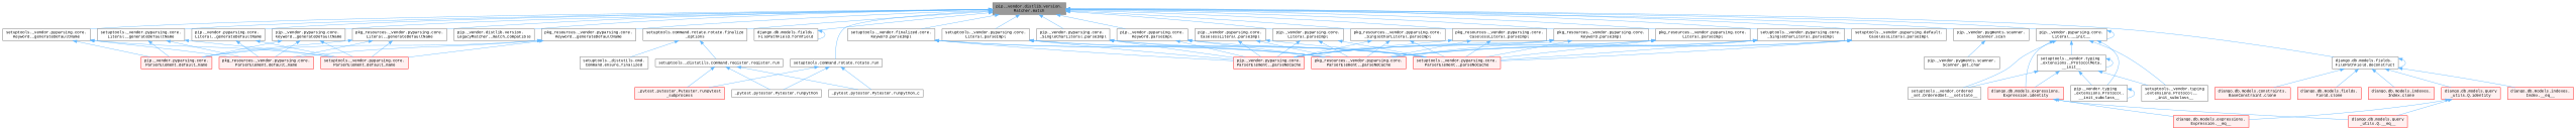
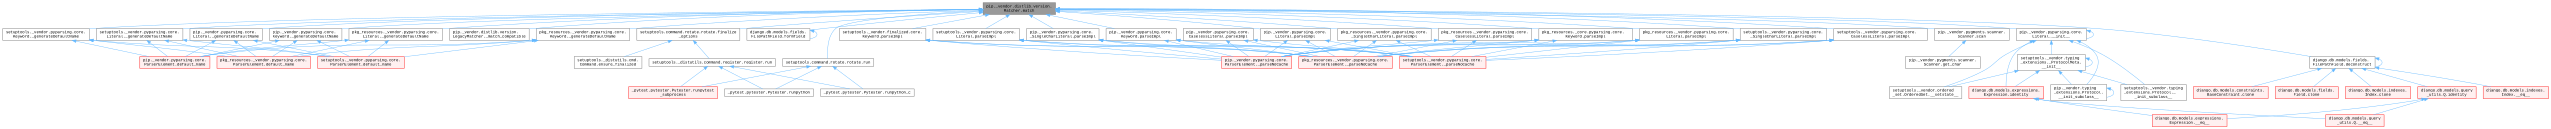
  digraph {
    fontname="Liberation Mono"
    rankdir=TB
    node [color=grey40 fillcolor=white fontname="Liberation Mono" fontsize=10 shape=box style=filled]
    edge [color=steelblue1 dir=back fontname="Liberation Mono" fontsize=10 labelfontname=Helvetica labelfontsize=10 style=solid]
    n1 [color=gray40 fillcolor=grey60 fontcolor=black height=0.2 label="pip._vendor.distlib.version.\lMatcher.match" width=0.4]
    n2 [height=0.2 label="pip._vendor.pyparsing.core.\lLiteral.__init__" width=0.4]
    n3 [height=0.2 label="pip._vendor.pyparsing.core.\lKeyword._generateDefaultName" width=0.4]
    n4 [height=0.2 label="pip._vendor.pyparsing.core.\lLiteral._generateDefaultName" width=0.4]
    n5 [height=0.2 label="pkg_resources._vendor.pyparsing.core.\lKeyword._generateDefaultName" width=0.4]
    n6 [height=0.2 label="pkg_resources._vendor.pyparsing.core.\lLiteral._generateDefaultName" width=0.4]
    n7 [height=0.2 label="setuptools._vendor.pyparsing.core.\lKeyword._generateDefaultName" width=0.4]
    n8 [height=0.2 label="setuptools._vendor.pyparsing.core.\lLiteral._generateDefaultName" width=0.4]
    n9 [height=0.2 label="pip._vendor.distlib.version.\lLegacyMatcher._match_compatible" width=0.4]
    n10 [height=0.2 label="django.db.models.fields.\lFilePathField.deconstruct" width=0.4]
    n11 [height=0.2 label="setuptools.command.rotate.rotate.finalize\l_options" width=0.4]
    n12 [height=0.2 label="django.db.models.fields.\lFilePathField.formfield" width=0.4]
    n13 [height=0.2 label="pip._vendor.pyparsing.core.\l_SingleCharLiteral.parseImpl" width=0.4]
    n14 [height=0.2 label="pip._vendor.pyparsing.core.\lKeyword.parseImpl" width=0.4]
    n15 [height=0.2 label="pip._vendor.pyparsing.core.\lLiteral.parseImpl" width=0.4]
    n16 [height=0.2 label="pkg_resources._vendor.pyparsing.core.\l_SingleCharLiteral.parseImpl" width=0.4]
    n17 [height=0.2 label="pkg_resources._vendor.pyparsing.core.\lCaselessLiteral.parseImpl" width=0.4]
-   n18 [height=0.2 label="pkg_resources._vendor.pyparsing.core.\lKeyword.parseImpl" width=0.4]
+   n18 [height=0.2 label="pkg_resources._core.pyparsing.core.\lKeyword.parseImpl" width=0.4]
    n19 [height=0.2 label="pkg_resources._vendor.pyparsing.core.\lLiteral.parseImpl" width=0.4]
    n20 [height=0.2 label="setuptools._vendor.pyparsing.core.\l_SingleCharLiteral.parseImpl" width=0.4]
-   n21 [height=0.2 label="setuptools._vendor.pyparsing.default.\lCaselessLiteral.parseImpl" width=0.4]
+   n21 [height=0.2 label="setuptools._vendor.pyparsing.core.\lCaselessLiteral.parseImpl" width=0.4]
    n22 [height=0.2 label="setuptools._vendor.finalized.core.\lKeyword.parseImpl" width=0.4]
    n23 [height=0.2 label="setuptools._vendor.pyparsing.core.\lLiteral.parseImpl" width=0.4]
    n24 [height=0.2 label="setuptools.command.rotate.rotate.run" width=0.4]
    n25 [height=0.2 label="pip._vendor.pygments.scanner.\lScanner.scan" width=0.4]
    n26 [height=0.2 label="setuptools._vendor.typing\l_extensions._ProtocolMeta.\l__init__" width=0.4]
    n27 [height=0.2 label="pip._vendor.typing\l_extensions.Protocol.\l__init_subclass__" width=0.4]
    n28 [height=0.2 label="setuptools._vendor.typing\l_extensions.Protocol._\l_init_subclass__" width=0.4]
    n29 [height=0.2 label="setuptools._vendor.ordered\l_set.OrderedSet.__setstate__" width=0.4]
    n30 [color=red fillcolor="#FFF0F0" height=0.2 label="django.db.models.expressions.\lExpression.identity" width=0.4]
    n31 [color=red fillcolor="#FFF0F0" height=0.2 label="pip._vendor.pyparsing.core.\lParserElement.default_name" width=0.4]
    n32 [color=red fillcolor="#FFF0F0" height=0.2 label="pkg_resources._vendor.pyparsing.core.\lParserElement.default_name" width=0.4]
    n33 [color=red fillcolor="#FFF0F0" height=0.2 label="setuptools._vendor.pyparsing.core.\lParserElement.default_name" width=0.4]
    n34 [color=red fillcolor="#FFF0F0" height=0.2 label="django.db.models.indexes.\lIndex.__eq__" width=0.4]
    n35 [color=red fillcolor="#FFF0F0" height=0.2 label="django.db.models.constraints.\lBaseConstraint.clone" width=0.4]
    n36 [color=red fillcolor="#FFF0F0" height=0.2 label="django.db.models.fields.\lField.clone" width=0.4]
    n37 [color=red fillcolor="#FFF0F0" height=0.2 label="django.db.models.indexes.\lIndex.clone" width=0.4]
    n38 [color=red fillcolor="#FFF0F0" height=0.2 label="django.db.models.query\l_utils.Q.identity" width=0.4]
    n39 [height=0.2 label="setuptools._distutils.cmd.\lCommand.ensure_finalized" width=0.4]
    n40 [height=0.2 label="setuptools._distutils.command.register.register.run" width=0.4]
    n41 [color=red fillcolor="#FFF0F0" height=0.2 label="pip._vendor.pyparsing.core.\lParserElement._parseNoCache" width=0.4]
    n42 [color=red fillcolor="#FFF0F0" height=0.2 label="pkg_resources._vendor.pyparsing.core.\lParserElement._parseNoCache" width=0.4]
    n43 [color=red fillcolor="#FFF0F0" height=0.2 label="setuptools._vendor.pyparsing.core.\lParserElement._parseNoCache" width=0.4]
    n44 [height=0.2 label="pip._vendor.pyparsing.core.\lCaselessLiteral.parseImpl" width=0.4]
    n45 [color=red fillcolor="#FFF0F0" height=0.2 label="_pytest.pytester.Pytester.runpytest\l_subprocess" width=0.4]
    n46 [height=0.2 label="_pytest.pytester.Pytester.runpython" width=0.4]
    n47 [height=0.2 label="_pytest.pytester.Pytester.runpython_c" width=0.4]
    n48 [height=0.2 label="pip._vendor.pygments.scanner.\lScanner.get_char" width=0.4]
    n49 [color=red fillcolor="#FFF0F0" height=0.2 label="django.db.models.expressions.\lExpression.__eq__" width=0.4]
    n50 [color=red fillcolor="#FFF0F0" height=0.2 label="django.db.models.query\l_utils.Q.__eq__" width=0.4]
    n1 -> n2
    n1 -> n3
    n1 -> n4
    n1 -> n5
    n1 -> n6
    n1 -> n7
    n1 -> n8
    n1 -> n9
    n1 -> n10
    n1 -> n11
    n1 -> n12
    n1 -> n13
    n1 -> n14
    n1 -> n15
    n1 -> n16
    n1 -> n17
    n1 -> n18
    n1 -> n19
    n1 -> n20
    n1 -> n21
    n1 -> n22
    n1 -> n23
    n1 -> n24
    n1 -> n25
    n2 -> n2
    n2 -> n26
    n2 -> n27
    n2 -> n28
    n2 -> n29
    n2 -> n30
    n3 -> n31
    n3 -> n32
    n3 -> n33
+   n4 -> n31
    n4 -> n32
    n4 -> n33
    n5 -> n31
    n5 -> n32
    n5 -> n33
    n6 -> n31
    n6 -> n32
    n6 -> n33
    n7 -> n31
    n7 -> n32
    n7 -> n33
    n8 -> n31
    n8 -> n32
    n8 -> n33
    n10 -> n10
    n10 -> n34
    n10 -> n35
    n10 -> n36
    n10 -> n37
    n10 -> n38
    n11 -> n39
    n11 -> n40
    n12 -> n12
    n13 -> n41
    n13 -> n42
    n13 -> n43
    n14 -> n41
    n14 -> n42
    n14 -> n43
    n15 -> n41
    n15 -> n42
    n15 -> n43
    n16 -> n41
    n16 -> n42
    n16 -> n43
    n17 -> n41
    n17 -> n42
    n17 -> n43
    n18 -> n41
    n18 -> n42
    n18 -> n43
    n19 -> n41
    n19 -> n42
    n19 -> n43
    n20 -> n41
    n20 -> n42
    n20 -> n43
    n21 -> n41
    n21 -> n42
    n21 -> n43
    n22 -> n41
    n22 -> n42
    n22 -> n43
    n23 -> n41
    n23 -> n42
    n23 -> n43
    n24 -> n45
    n24 -> n46
    n24 -> n47
    n25 -> n48
    n26 -> n26
    n26 -> n27
    n26 -> n28
    n26 -> n29
    n26 -> n30
    n27 -> n27
    n30 -> n49
    n30 -> n50
    n38 -> n49
    n38 -> n50
    n40 -> n45
    n40 -> n46
    n40 -> n47
    n44 -> n41
    n44 -> n42
    n44 -> n43
  }
